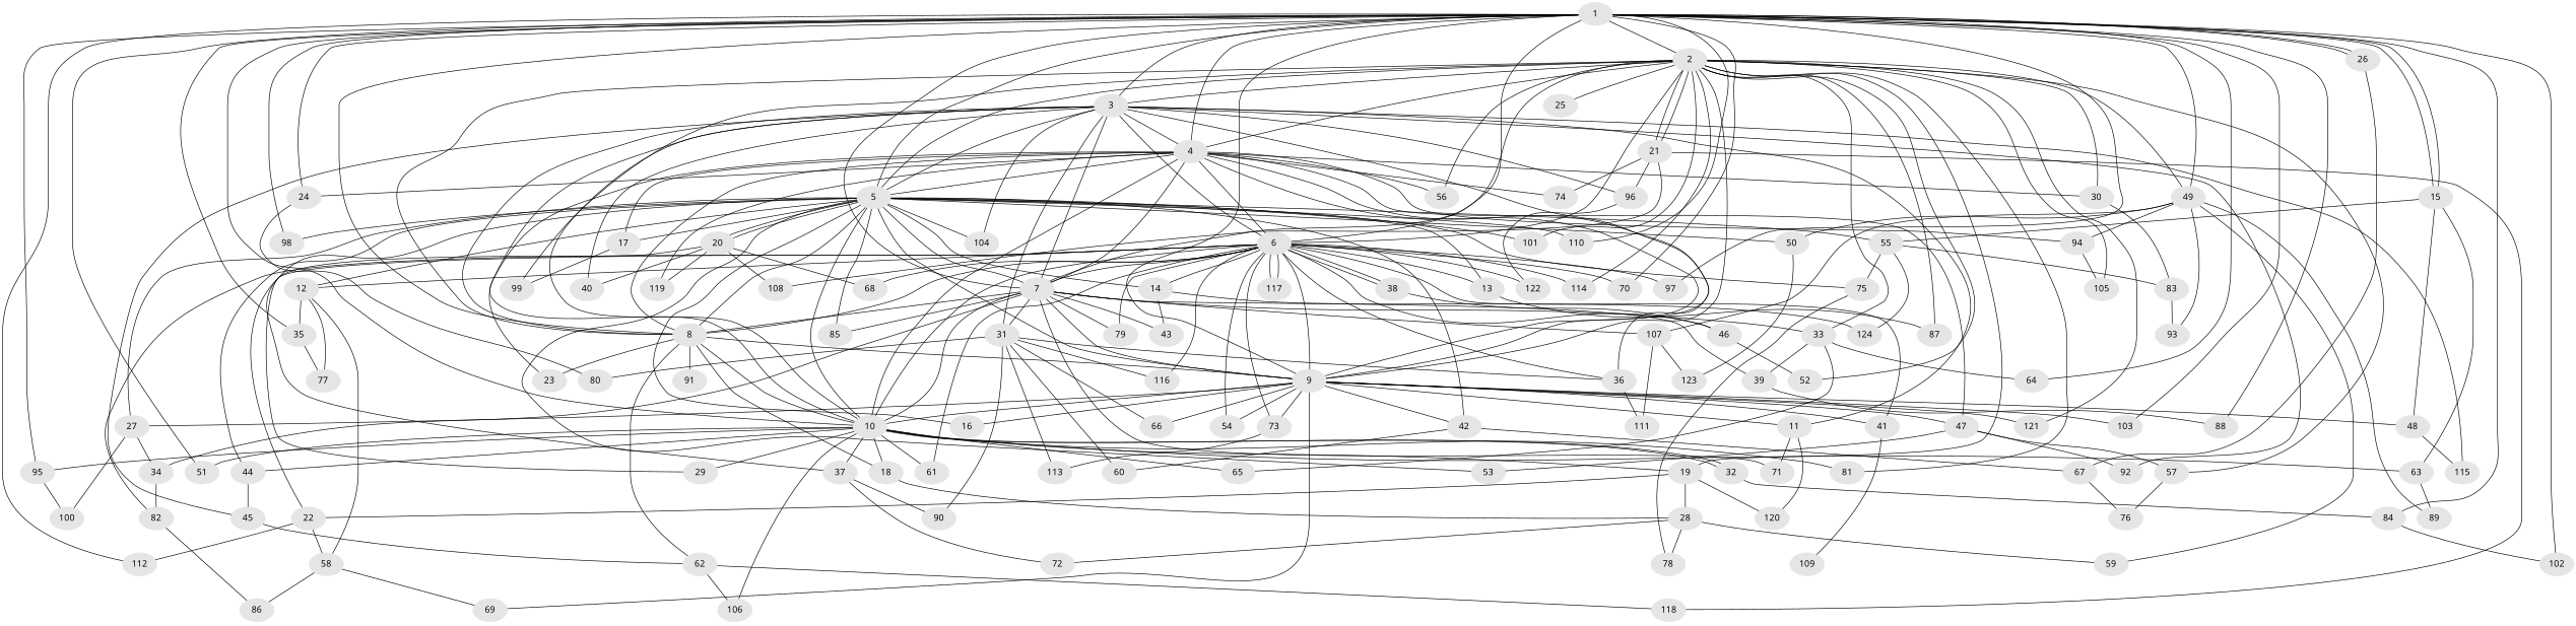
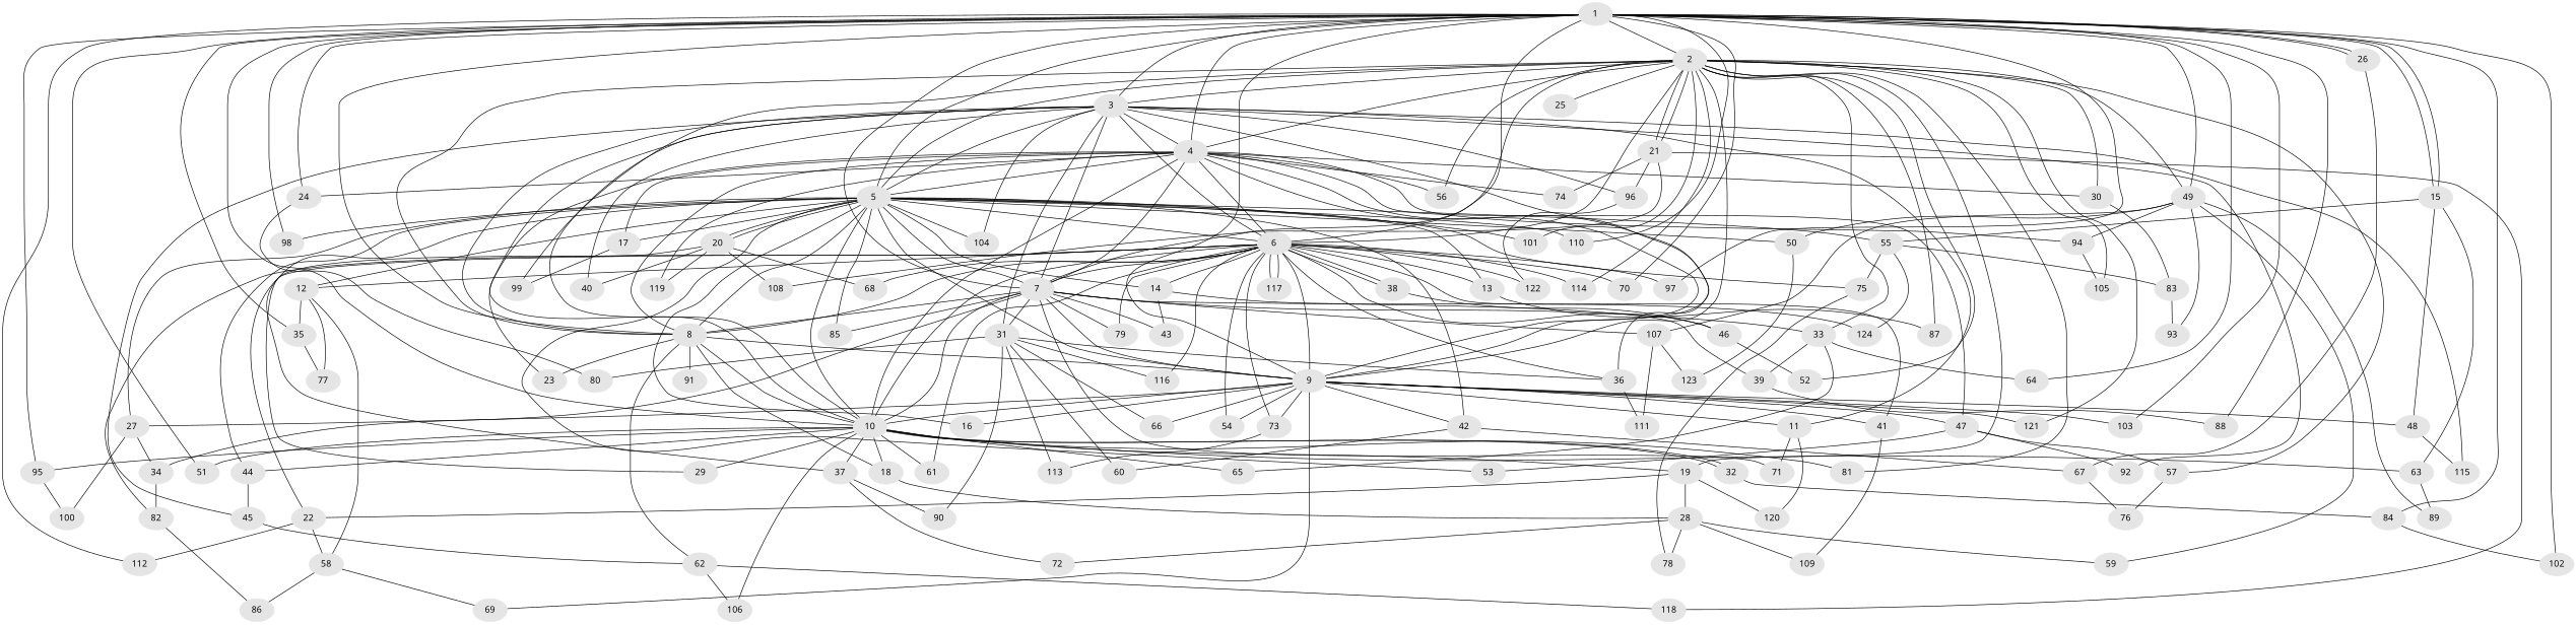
  graph {
    fontname="Noto Sans"
    node [color=gray90 fontname="Noto Sans" style=filled]
    edge [fontname="Noto Sans"]
    1
    2
    3
    4
    5
    6
    7
    8
    9
    10
    15
    24
    26
    35
    49
    51
    64
    70
    84
    88
    95
    97
    98
    102
    103
    110
    112
    19
    21
    25
    30
    33
    52
    56
    57
    81
    87
    101
    105
    114
    121
    11
    31
    40
    45
    92
    96
    99
    104
    115
    17
    23
    36
    47
    74
    94
    119
    12
    13
    14
    16
    20
    27
    37
    42
    44
    50
    53
    55
    75
    85
    22
    38
    41
    46
    54
    61
    68
    73
    79
    82
    116
    117
    122
    34
    39
    43
    71
    107
    18
    62
    91
    48
    66
    69
    29
    32
    63
    65
    106
    80
    67
    77
    59
    89
    93
    100
    120
    28
    108
    118
    83
    76
    60
    90
    113
    111
    58
    124
    72
    123
    78
    109
    86
    1 -- 2
    1 -- 3
    1 -- 4
    1 -- 5
    1 -- 6
    1 -- 7
    1 -- 8
    1 -- 9
    1 -- 10
    1 -- 15
    1 -- 15
    1 -- 24
    1 -- 26
    1 -- 26
    1 -- 35
    1 -- 49
    1 -- 51
    1 -- 64
    1 -- 70
    1 -- 84
    1 -- 88
    1 -- 95
    1 -- 97
    1 -- 98
    1 -- 102
    1 -- 103
    1 -- 110
    1 -- 112
    2 -- 3
    2 -- 4
    2 -- 5
    2 -- 6
    2 -- 7
    2 -- 8
    2 -- 9
    2 -- 10
    2 -- 49
    2 -- 19
    2 -- 21
    2 -- 21
    2 -- 25
    2 -- 30
    2 -- 33
    2 -- 52
    2 -- 56
    2 -- 57
    2 -- 81
    2 -- 87
    2 -- 101
    2 -- 105
    2 -- 114
    2 -- 121
    3 -- 4
    3 -- 5
    3 -- 6
    3 -- 7
    3 -- 8
    3 -- 9
    3 -- 10
    3 -- 11
    3 -- 31
    3 -- 40
    3 -- 45
    3 -- 92
    3 -- 96
    3 -- 99
    3 -- 104
    3 -- 115
    4 -- 5
    4 -- 6
    4 -- 7
    4 -- 8
    4 -- 9
    4 -- 10
    4 -- 24
    4 -- 30
    4 -- 56
    4 -- 17
    4 -- 23
    4 -- 36
    4 -- 47
    4 -- 74
    4 -- 94
    4 -- 119
+   5 -- 6
    5 -- 7
    5 -- 8
    5 -- 9
    5 -- 10
    5 -- 98
    5 -- 110
    5 -- 101
    5 -- 104
    5 -- 17
    5 -- 12
    5 -- 13
    5 -- 14
    5 -- 16
    5 -- 20
    5 -- 20
    5 -- 27
    5 -- 37
    5 -- 42
    5 -- 44
    5 -- 50
    5 -- 53
    5 -- 55
    5 -- 75
    5 -- 85
    6 -- 7
    6 -- 8
    6 -- 9
    6 -- 10
    6 -- 70
    6 -- 97
    6 -- 114
    6 -- 36
    6 -- 12
    6 -- 13
    6 -- 14
    6 -- 22
    6 -- 38
    6 -- 38
    6 -- 41
    6 -- 46
    6 -- 54
    6 -- 61
    6 -- 68
    6 -- 73
    6 -- 79
    6 -- 82
    6 -- 116
    6 -- 117
    6 -- 117
    6 -- 122
    7 -- 8
    7 -- 9
    7 -- 10
    7 -- 33
    7 -- 31
    7 -- 85
    7 -- 79
    7 -- 34
    7 -- 39
    7 -- 43
    7 -- 71
    7 -- 107
    8 -- 9
    8 -- 10
    8 -- 23
    8 -- 18
    8 -- 62
    8 -- 91
    9 -- 10
    9 -- 103
    9 -- 121
    9 -- 11
    9 -- 47
    9 -- 16
    9 -- 27
    9 -- 42
    9 -- 41
    9 -- 54
    9 -- 73
    9 -- 48
    9 -- 66
    9 -- 69
    10 -- 51
    10 -- 95
    10 -- 19
    10 -- 81
    10 -- 37
    10 -- 44
    10 -- 61
    10 -- 18
    10 -- 29
    10 -- 32
    10 -- 32
    10 -- 63
    10 -- 65
    10 -- 106
    15 -- 55
    15 -- 48
    15 -- 63
    24 -- 80
    26 -- 67
    35 -- 77
    49 -- 94
    49 -- 50
    49 -- 107
    49 -- 59
    49 -- 89
    49 -- 93
    84 -- 102
    95 -- 100
    19 -- 22
    19 -- 120
    19 -- 28
    21 -- 96
    21 -- 74
    21 -- 108
    21 -- 118
    30 -- 83
    33 -- 64
    33 -- 39
    33 -- 65
    57 -- 76
    11 -- 71
    11 -- 120
    31 -- 36
    31 -- 116
    31 -- 66
    31 -- 80
    31 -- 60
    31 -- 90
    31 -- 113
    45 -- 62
    96 -- 122
    17 -- 99
    36 -- 111
    47 -- 57
    47 -- 92
    47 -- 53
    94 -- 105
    12 -- 35
    12 -- 77
    12 -- 58
    13 -- 87
    14 -- 43
    14 -- 124
    20 -- 40
    20 -- 119
    20 -- 68
    20 -- 29
    20 -- 108
    27 -- 34
    27 -- 100
    37 -- 90
    37 -- 72
    42 -- 67
    42 -- 60
    44 -- 45
    50 -- 123
    55 -- 75
    55 -- 83
    55 -- 124
    75 -- 78
    22 -- 112
    22 -- 58
    38 -- 46
    41 -- 109
    46 -- 52
    73 -- 113
    82 -- 86
    34 -- 82
    39 -- 88
    107 -- 111
    107 -- 123
    18 -- 28
    62 -- 106
    62 -- 118
    48 -- 115
    32 -- 84
    63 -- 89
    67 -- 76
    28 -- 59
    28 -- 72
    28 -- 78
+   28 -- 109
    83 -- 93
    58 -- 69
    58 -- 86
  }
